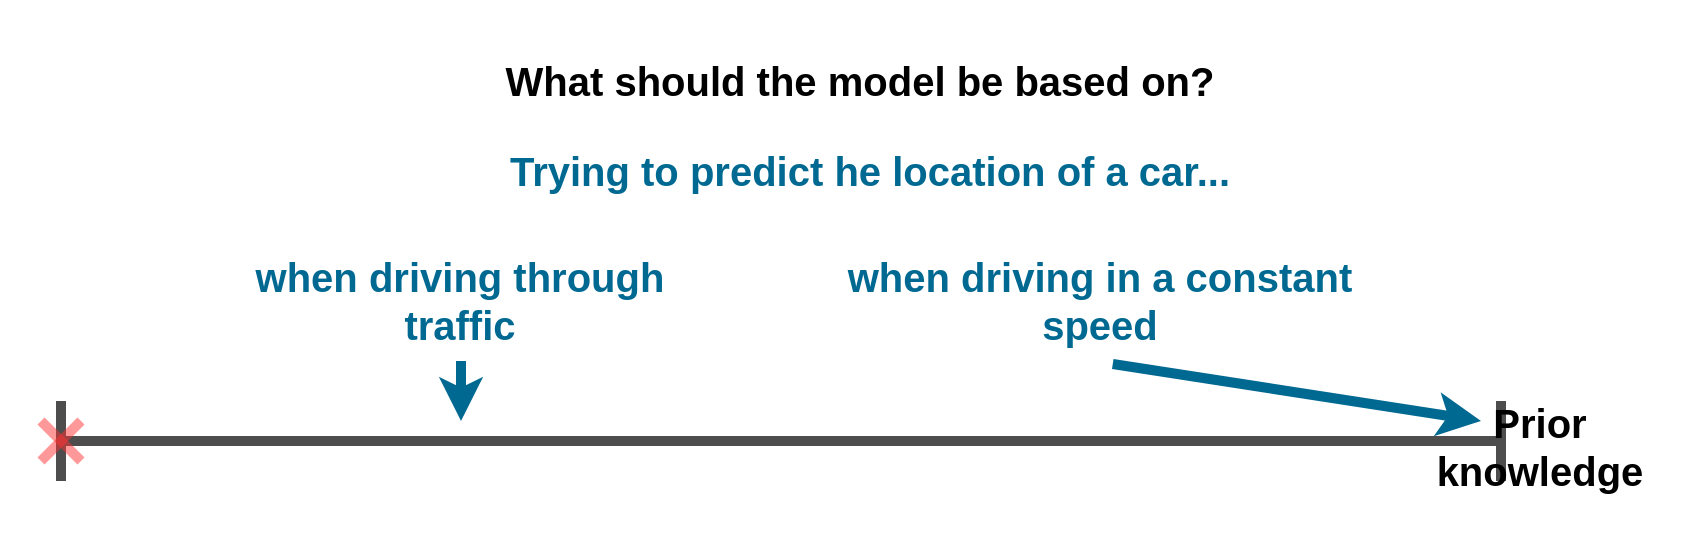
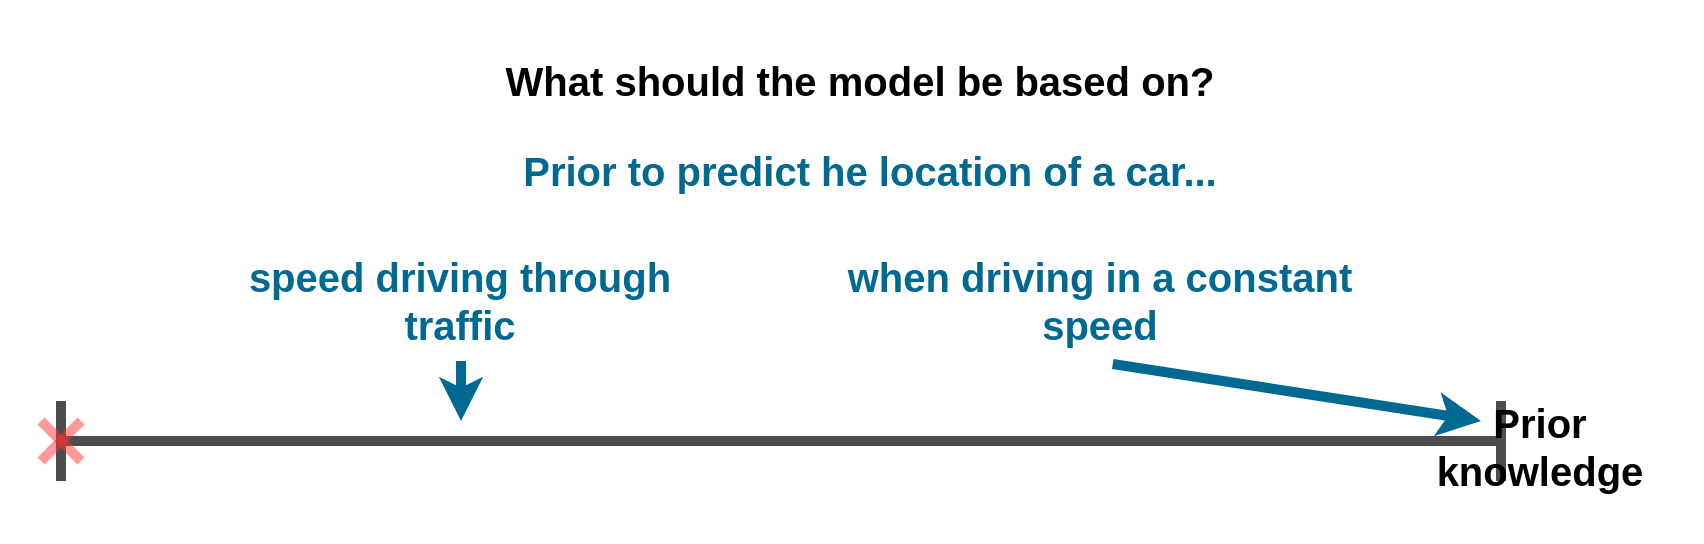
  <mxCell id="0" />
  <mxCell id="1" parent="0" />
  <mxCell id="2" value="" style="endArrow=none;html=1;strokeWidth=5;strokeColor=#4D4D4D;" parent="1" edge="1"><mxGeometry width="50" height="50" relative="1" as="geometry"><mxPoint x="30" y="220" as="sourcePoint" /><mxPoint x="750" y="220" as="targetPoint" /></mxGeometry></mxCell>
  <mxCell id="3" value="" style="endArrow=none;html=1;strokeWidth=5;strokeColor=#4D4D4D;" parent="1" edge="1"><mxGeometry width="50" height="50" relative="1" as="geometry"><mxPoint x="30" y="240" as="sourcePoint" /><mxPoint x="30" y="200" as="targetPoint" /></mxGeometry></mxCell>
  <mxCell id="4" value="" style="endArrow=none;html=1;strokeWidth=5;strokeColor=#4D4D4D;" parent="1" edge="1"><mxGeometry width="50" height="50" relative="1" as="geometry"><mxPoint x="750" y="240" as="sourcePoint" /><mxPoint x="750" y="200" as="targetPoint" /></mxGeometry></mxCell>
  <mxCell id="5" value="Prior knowledge" style="text;html=1;strokeColor=none;fillColor=none;align=center;verticalAlign=bottom;whiteSpace=wrap;rounded=0;fontStyle=1;fontSize=20;" parent="1" vertex="1"><mxGeometry x="710" y="170" width="120" height="80" as="geometry" /></mxCell>
  <mxCell id="6" value="" style="endArrow=none;html=1;strokeWidth=5;fillColor=#f8cecc;strokeColor=#FF3333;opacity=50;" parent="1" edge="1"><mxGeometry width="50" height="50" relative="1" as="geometry"><mxPoint x="20" y="230" as="sourcePoint" /><mxPoint x="40" y="210" as="targetPoint" /></mxGeometry></mxCell>
  <mxCell id="7" value="" style="endArrow=none;html=1;strokeWidth=5;fillColor=#f8cecc;strokeColor=#FF3333;opacity=50;" parent="1" edge="1"><mxGeometry width="50" height="50" relative="1" as="geometry"><mxPoint x="40" y="230" as="sourcePoint" /><mxPoint x="20" y="210" as="targetPoint" /></mxGeometry></mxCell>
  <mxCell id="8" value="What should the model be based on?" style="text;html=1;strokeColor=none;fillColor=none;align=center;verticalAlign=middle;whiteSpace=wrap;rounded=0;fontStyle=1;fontSize=20;" parent="1" vertex="1"><mxGeometry x="230" y="20" width="400" height="40" as="geometry" /></mxCell>
  <mxCell id="9" value="" style="endArrow=classic;html=1;strokeWidth=5;sketch=0;strokeColor=#006992;exitX=0.521;exitY=1.025;exitDx=0;exitDy=0;exitPerimeter=0;" parent="1" source="10" edge="1"><mxGeometry width="50" height="50" relative="1" as="geometry"><mxPoint x="670" y="180" as="sourcePoint" /><mxPoint x="740" y="210" as="targetPoint" /></mxGeometry></mxCell>
  <mxCell id="10" value="when driving in a constant speed" style="text;html=1;strokeColor=none;fillColor=none;align=center;verticalAlign=middle;whiteSpace=wrap;rounded=0;fontColor=#006992;fontStyle=1;fontSize=20;" parent="1" vertex="1"><mxGeometry x="410" y="120" width="280" height="60" as="geometry" /></mxCell>
  <mxCell id="11" value="" style="endArrow=classic;html=1;strokeWidth=5;sketch=0;strokeColor=#006992;" parent="1" edge="1"><mxGeometry width="50" height="50" relative="1" as="geometry"><mxPoint x="230" y="180" as="sourcePoint" /><mxPoint x="230" y="210" as="targetPoint" /></mxGeometry></mxCell>
- <mxCell id="12" value="when driving through traffic" style="text;html=1;strokeColor=none;fillColor=none;align=center;verticalAlign=middle;whiteSpace=wrap;rounded=0;fontColor=#006992;fontStyle=1;fontSize=20;" parent="1" vertex="1"><mxGeometry x="110" y="120" width="240" height="60" as="geometry" /></mxCell>
- <mxCell id="13" value="Trying to predict he location of a car..." style="text;html=1;strokeColor=none;fillColor=none;align=center;verticalAlign=middle;whiteSpace=wrap;rounded=0;fontColor=#006992;fontStyle=1;fontSize=20;" parent="1" vertex="1"><mxGeometry x="240" y="60" width="390" height="50" as="geometry" /></mxCell>
+ <mxCell id="12" value="speed driving through traffic" style="text;html=1;strokeColor=none;fillColor=none;align=center;verticalAlign=middle;whiteSpace=wrap;rounded=0;fontColor=#006992;fontStyle=1;fontSize=20;" parent="1" vertex="1"><mxGeometry x="110" y="120" width="240" height="60" as="geometry" /></mxCell>
+ <mxCell id="13" value="Prior to predict he location of a car..." style="text;html=1;strokeColor=none;fillColor=none;align=center;verticalAlign=middle;whiteSpace=wrap;rounded=0;fontColor=#006992;fontStyle=1;fontSize=20;" parent="1" vertex="1"><mxGeometry x="240" y="60" width="390" height="50" as="geometry" /></mxCell>
